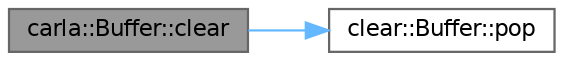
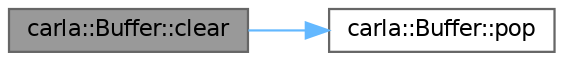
  digraph {
    rankdir=LR
    node [fontname=Helvetica fontsize=10 shape=box style=filled]
    n1 [color=gray40 fillcolor=grey60 fontcolor=black height=0.2 label="carla::Buffer::clear" width=0.4]
-   n2 [color=grey40 fillcolor=white height=0.2 label="clear::Buffer::pop" width=0.4]
+   n2 [color=grey40 fillcolor=white height=0.2 label="carla::Buffer::pop" width=0.4]
    n1 -> n2 [color=steelblue1 fontname=Helvetica fontsize=10 labelfontname=Helvetica labelfontsize=10 style=solid]
  }
